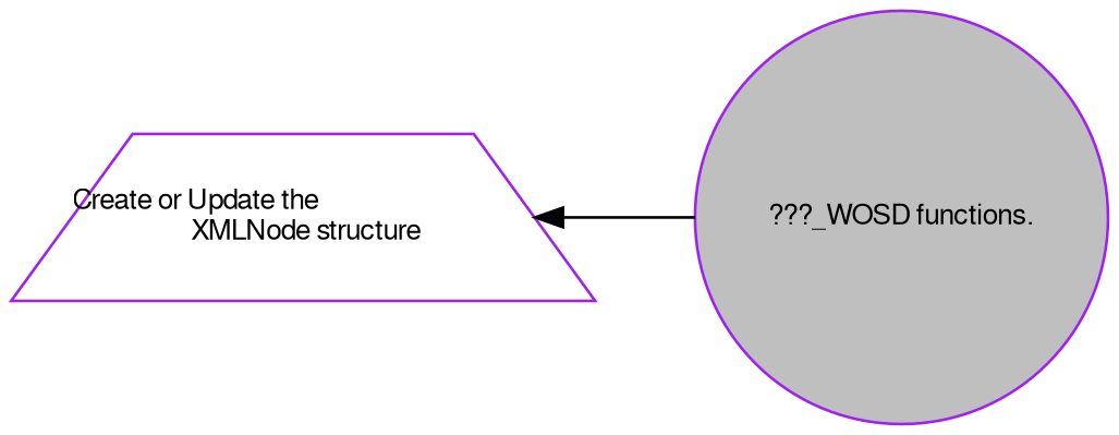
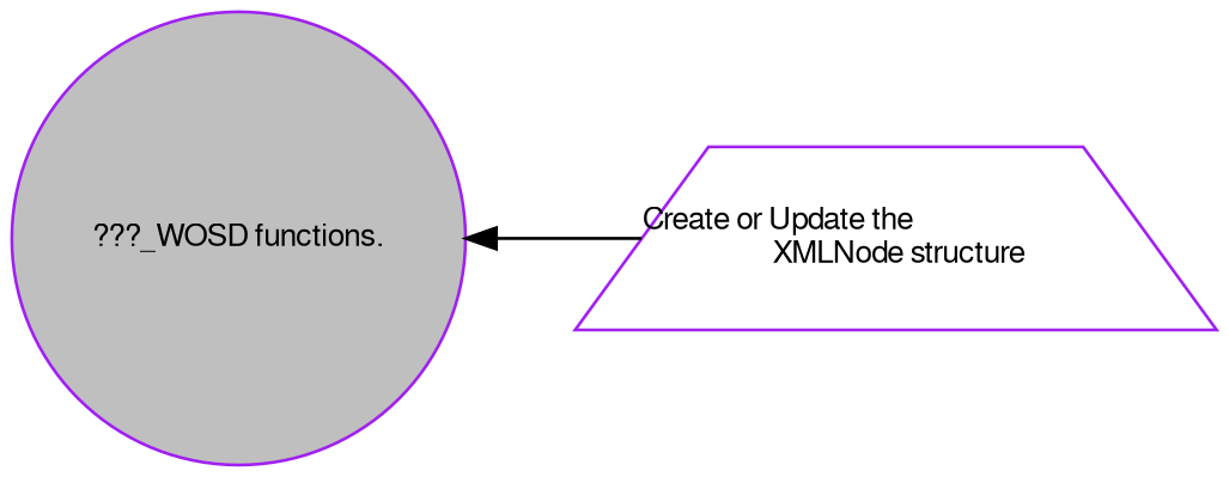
  digraph {
    rankdir=LR
    node [color=purple fontname=FreeSans fontsize=10]
    n1 [fillcolor=grey75 fontcolor=black height=0.2 label="???_WOSD functions." shape=circle style=filled width=0.4]
    n2 [height=0.2 label="Create or Update the\l XMLNode structure" shape=trapezium width=0.4]
-   n2 -> n1 [dir=back fontname=FreeSans fontsize=10 labelfontname=FreeSans labelfontsize=10 shape=plaintext style=solid]
+   n1 -> n2 [dir=back fontname=FreeSans fontsize=10 labelfontname=FreeSans labelfontsize=10 shape=plaintext style=solid]
  }
